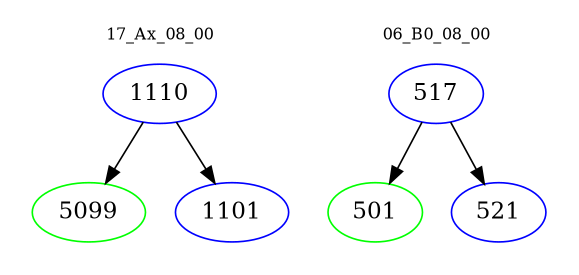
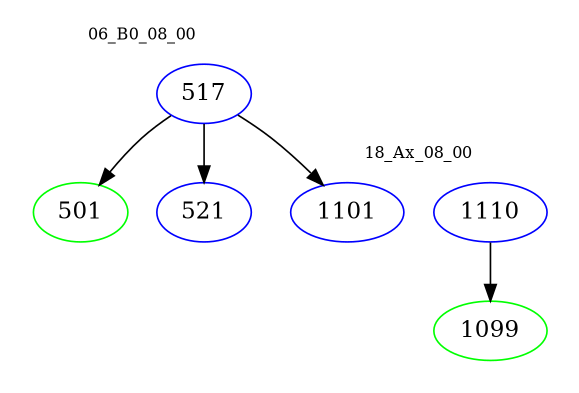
  digraph {
    node [color=blue]
    edge [color=black]
    n1 [label=1110]
-   n2 [color=green label=5099]
+   n2 [color=green label=1099]
    n3 [label=1101]
    n4 [label=517]
    n5 [color=green label=501]
    n6 [label=521]
    subgraph cluster_1 {
      color=white
      fontsize=10
-     label="17_Ax_08_00"
+     label="18_Ax_08_00"
      n1
      n2
      n3
    }
    subgraph cluster_2 {
      color=white
      fontsize=10
      label="06_B0_08_00"
      n4
      n5
      n6
    }
    n1 -> n2
-   n1 -> n3
+   n4 -> n3
    n4 -> n5
    n4 -> n6
  }
